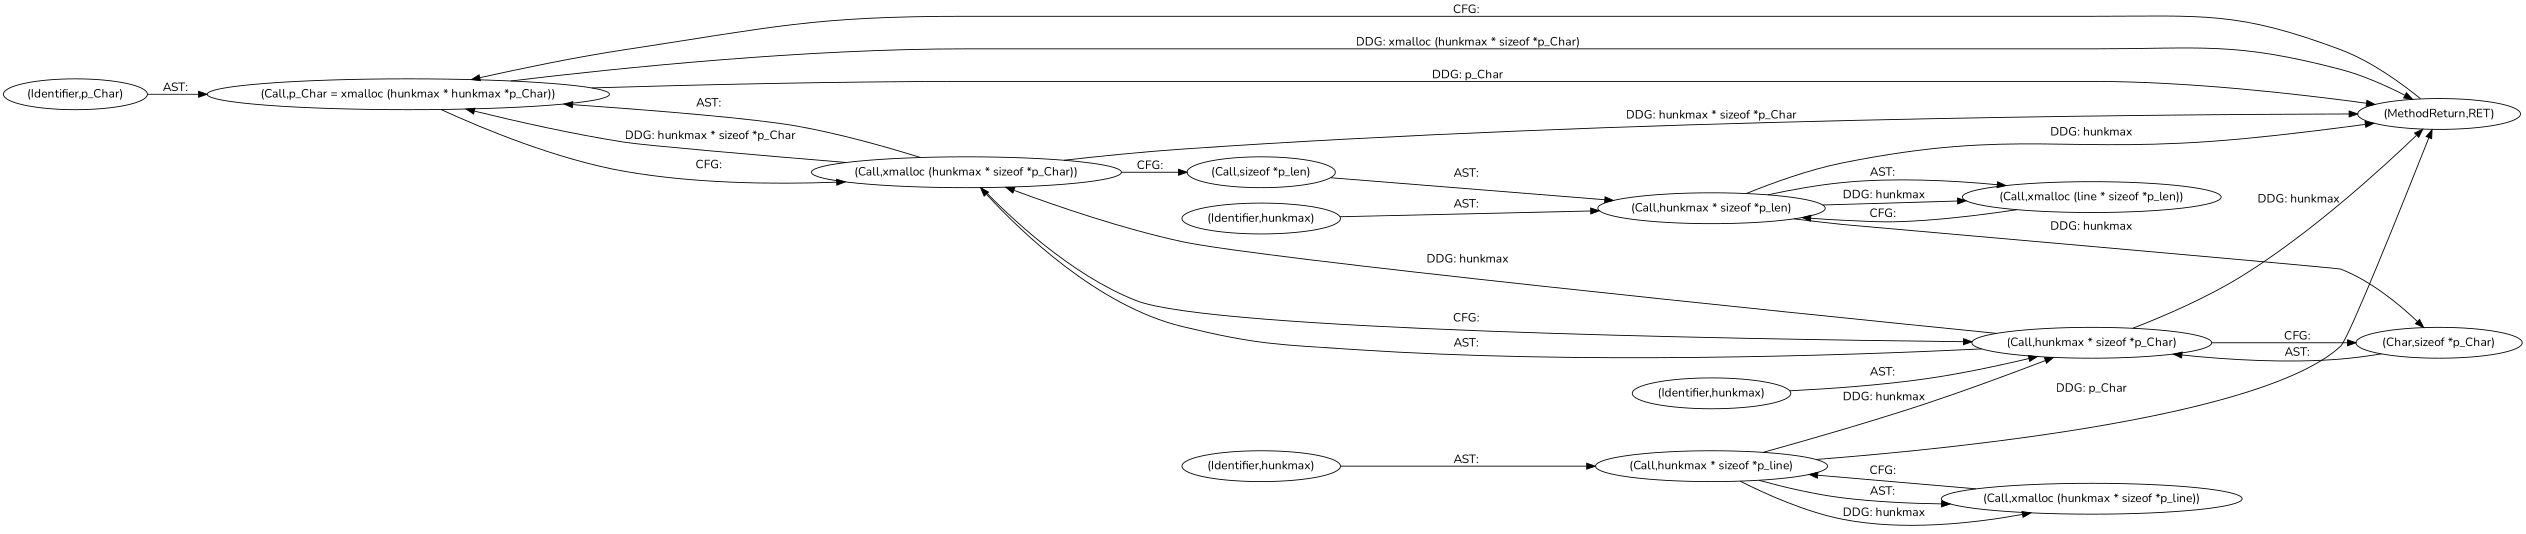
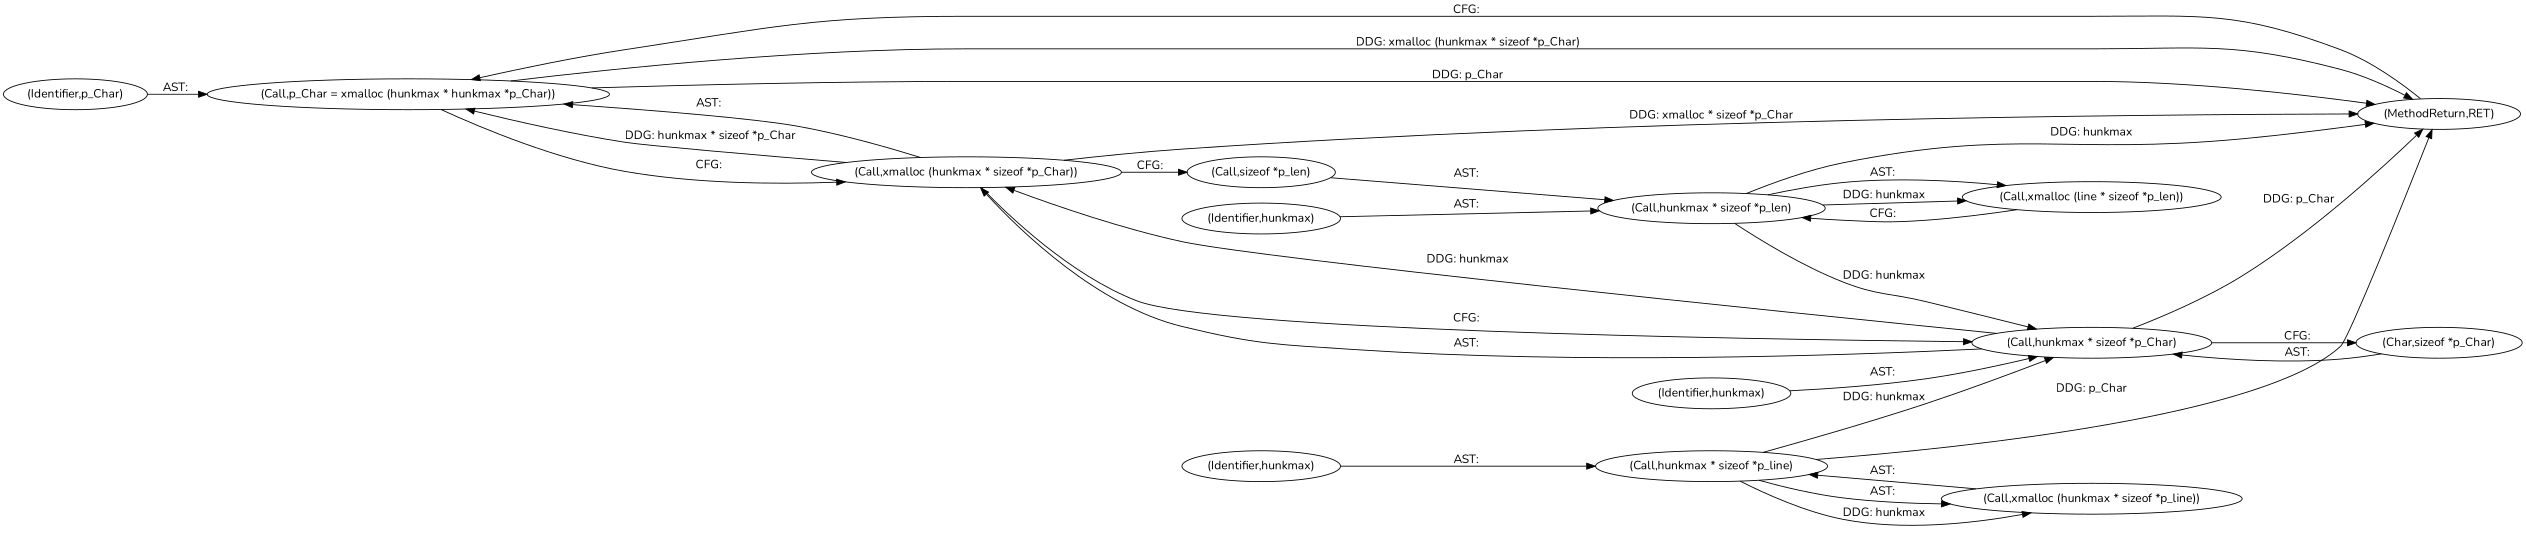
  digraph {
    fontname=Nunito
    rankdir=LR
    node [fontname=Nunito]
    edge [fontname=Nunito]
    n1 [label="(Call,p_Char = xmalloc (hunkmax * hunkmax *p_Char))"]
    n2 [label="(Call,xmalloc (hunkmax * sizeof *p_Char))"]
    n3 [label="(MethodReturn,RET)"]
    n4 [label="(Call,hunkmax * sizeof *p_Char)"]
    n5 [label="(Call,sizeof *p_len)"]
    n6 [label="(Char,sizeof *p_Char)"]
    n7 [label="(Call,hunkmax * sizeof *p_len)"]
    n8 [label="(Call,xmalloc (line * sizeof *p_len))"]
    n9 [label="(Call,hunkmax * sizeof *p_line)"]
    n10 [label="(Call,xmalloc (hunkmax * sizeof *p_line))"]
    n11 [label="(Identifier,p_Char)"]
    n12 [label="(Identifier,hunkmax)"]
    n13 [label="(Identifier,hunkmax)"]
    n14 [label="(Identifier,hunkmax)"]
    n1 -> n2 [label="CFG: "]
    n1 -> n3 [label="DDG: xmalloc (hunkmax * sizeof *p_Char)"]
    n1 -> n3 [label="DDG: p_Char"]
    n2 -> n1 [label="AST: "]
    n2 -> n1 [label="DDG: hunkmax * sizeof *p_Char"]
-   n2 -> n3 [label="DDG: hunkmax * sizeof *p_Char"]
+   n2 -> n3 [label="DDG: xmalloc * sizeof *p_Char"]
    n2 -> n4 [label="CFG: "]
    n2 -> n5 [label="CFG: "]
    n3 -> n1 [label="CFG: "]
    n4 -> n2 [label="AST: "]
    n4 -> n2 [label="DDG: hunkmax"]
-   n4 -> n3 [label="DDG: hunkmax"]
+   n4 -> n3 [label="DDG: p_Char"]
    n4 -> n6 [label="CFG: "]
    n5 -> n7 [label="AST: "]
    n6 -> n4 [label="AST: "]
    n7 -> n3 [label="DDG: hunkmax"]
-   n7 -> n6 [label="DDG: hunkmax"]
+   n7 -> n4 [label="DDG: hunkmax"]
    n7 -> n8 [label="AST: "]
    n7 -> n8 [label="DDG: hunkmax"]
    n8 -> n7 [label="CFG: "]
    n9 -> n3 [label="DDG: p_Char"]
    n9 -> n4 [label="DDG: hunkmax"]
    n9 -> n10 [label="AST: "]
    n9 -> n10 [label="DDG: hunkmax"]
-   n10 -> n9 [label="CFG: "]
+   n10 -> n9 [label="AST: "]
    n11 -> n1 [label="AST: "]
    n12 -> n9 [label="AST: "]
    n13 -> n7 [label="AST: "]
    n14 -> n4 [label="AST: "]
  }
